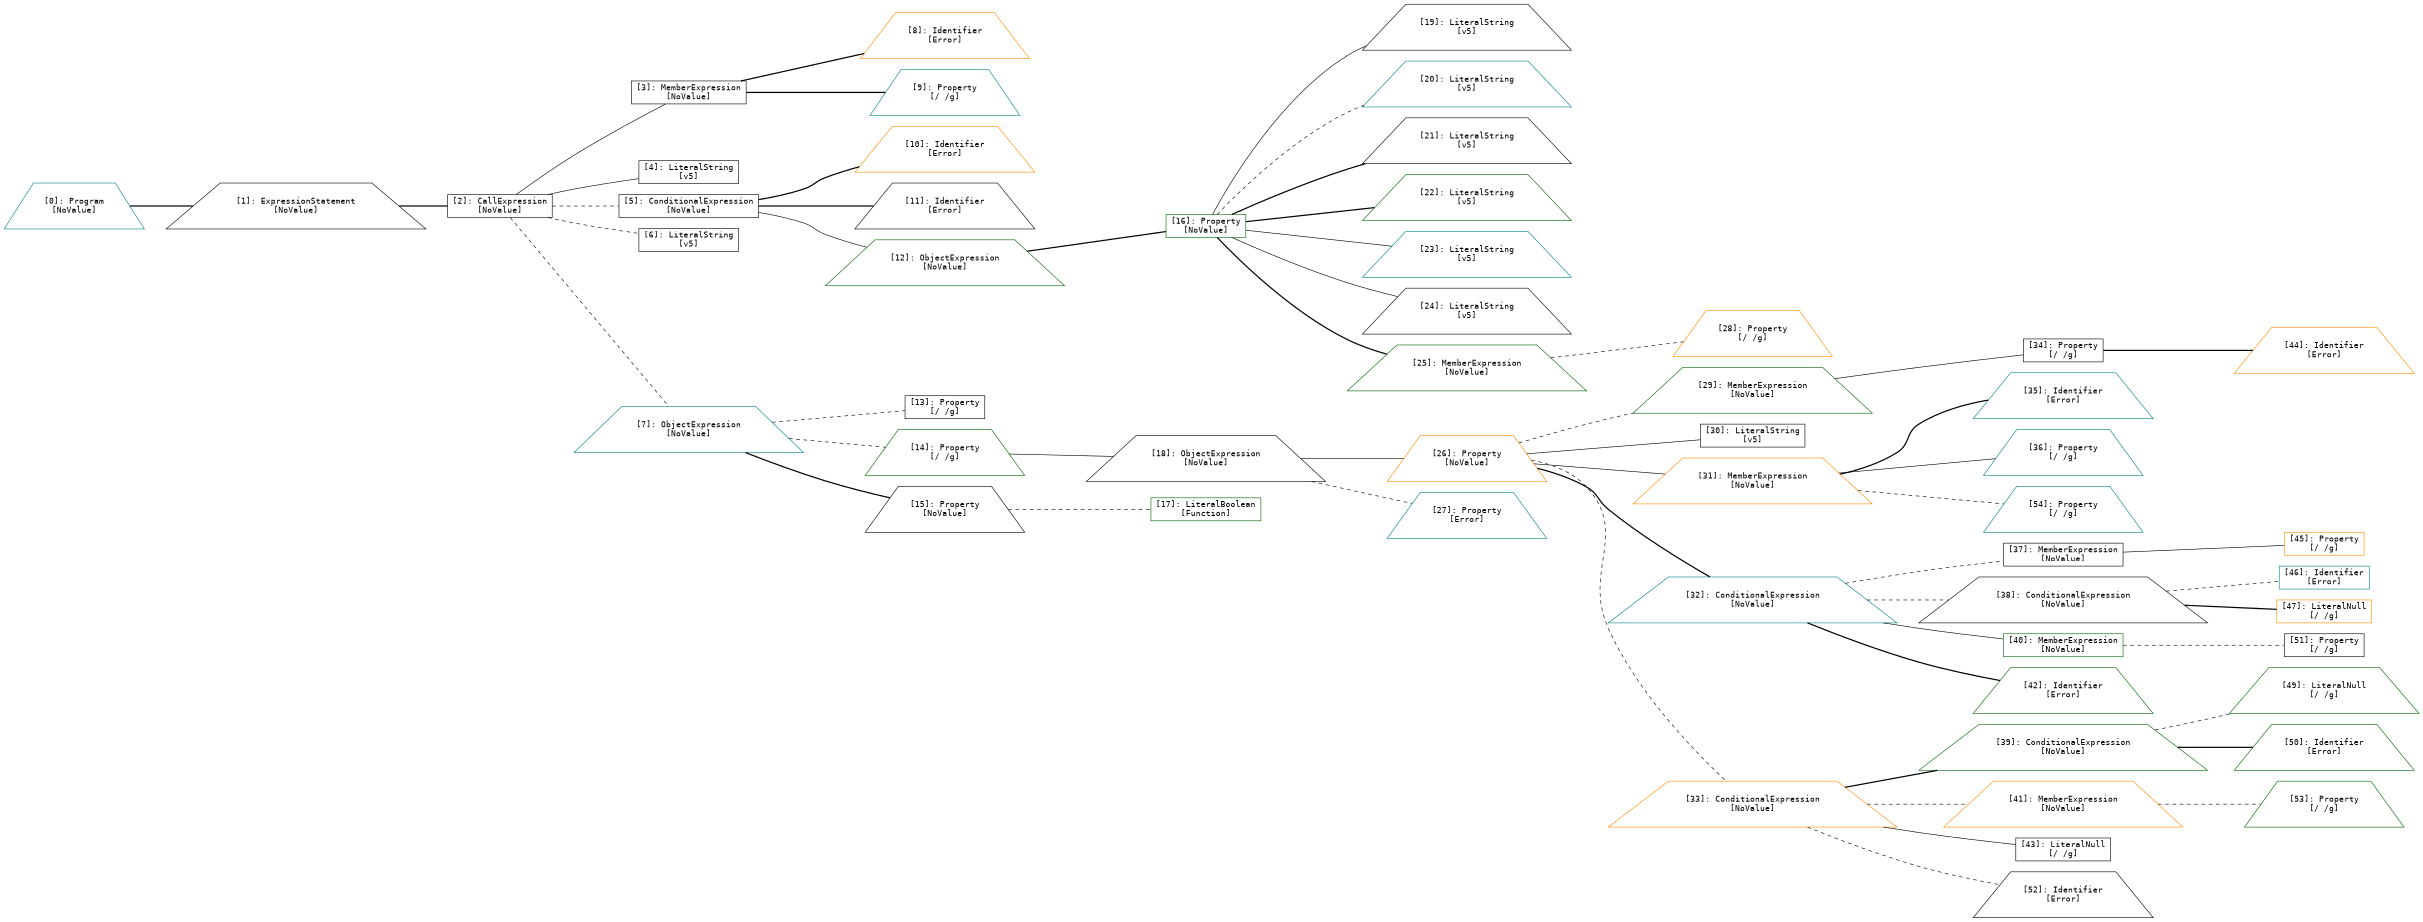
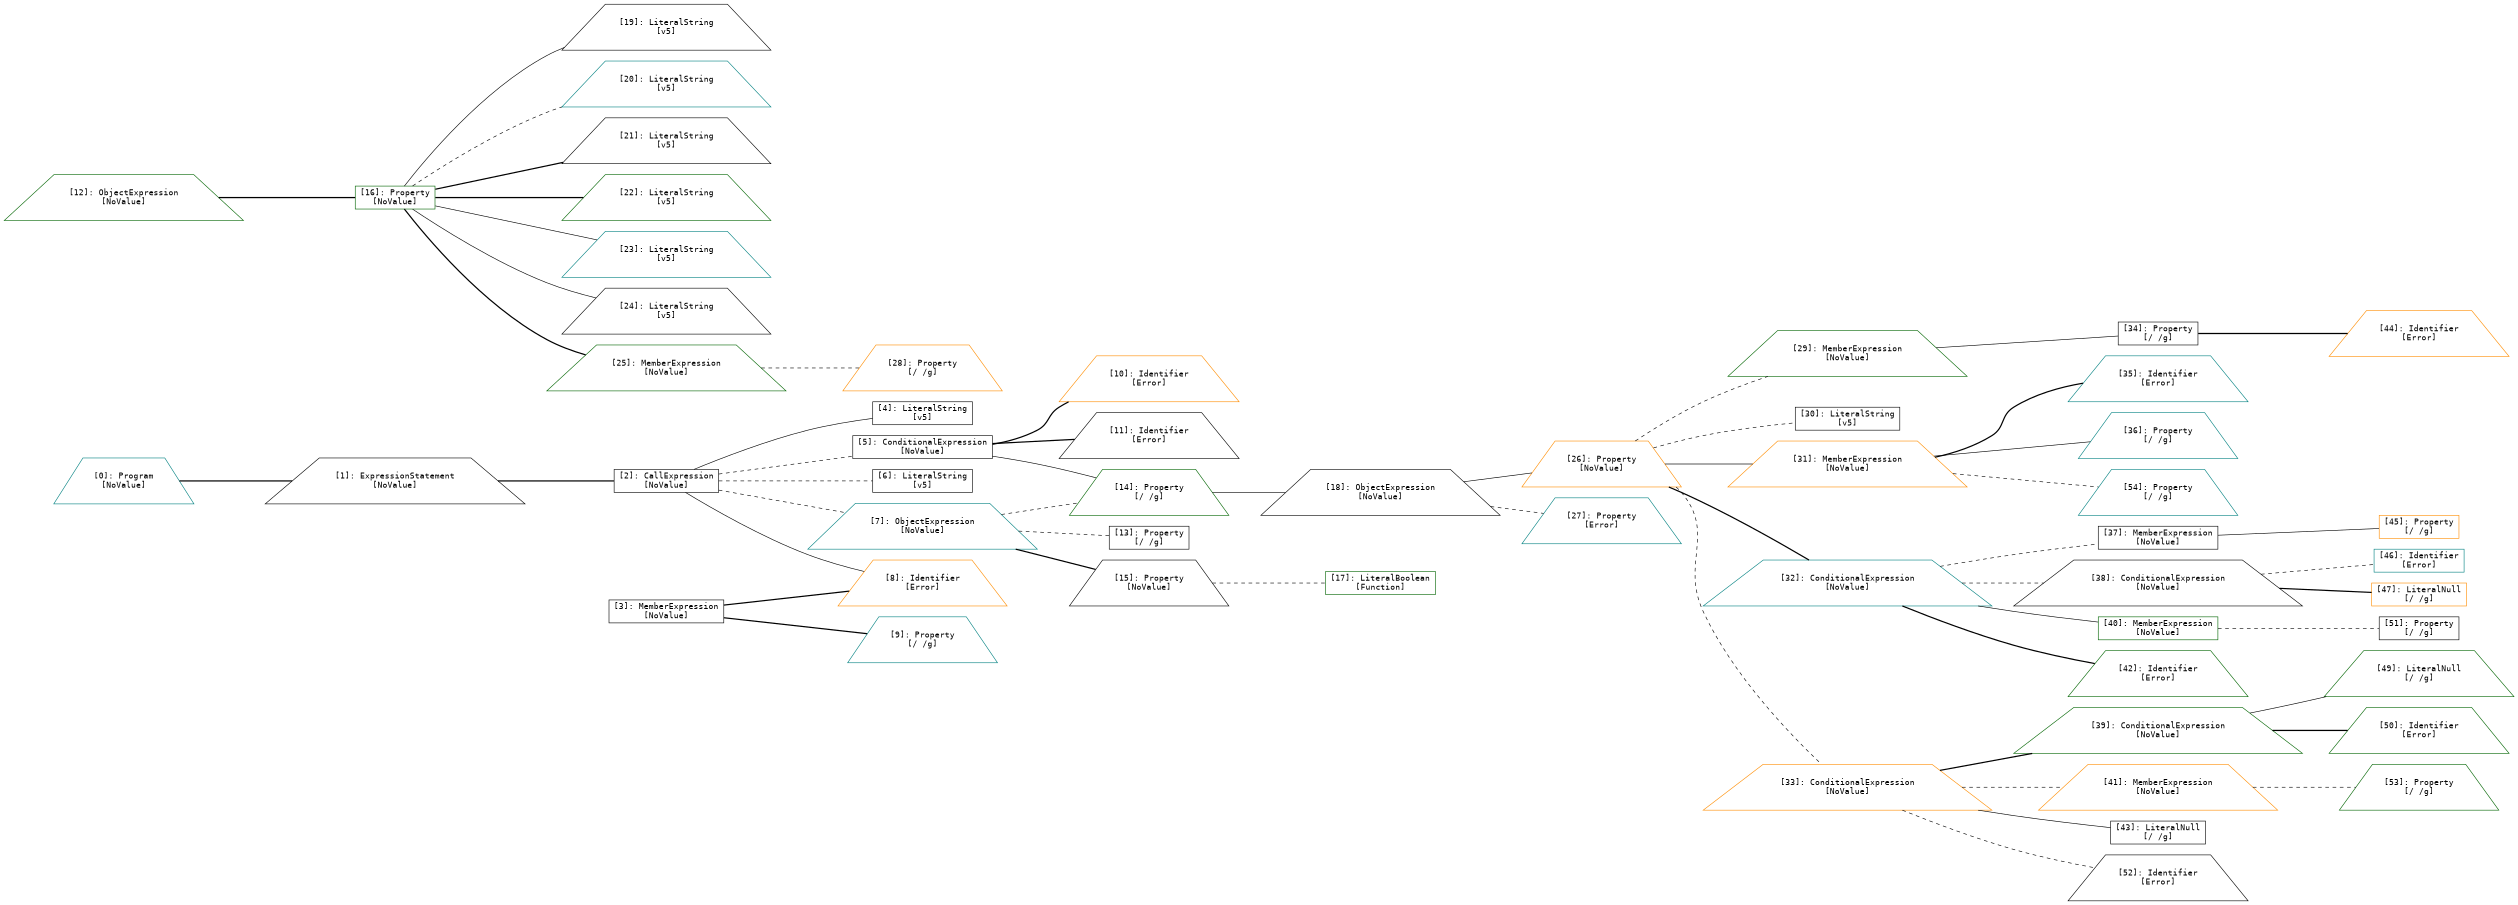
  graph {
    fontname="DejaVu Sans Mono"
    rankdir=LR
    node [color=black fontname="DejaVu Sans Mono" shape=trapezium]
    edge [fontname="DejaVu Sans Mono" style=dashed]
    n1 [color=teal label="[0]: Program\n[NoValue]"]
    n2 [label="[1]: ExpressionStatement\n[NoValue]"]
    n3 [label="[2]: CallExpression\n[NoValue]" shape=box]
    n4 [label="[3]: MemberExpression\n[NoValue]" shape=box]
    n5 [label="[4]: LiteralString\n[v5]" shape=box]
    n6 [label="[5]: ConditionalExpression\n[NoValue]" shape=box]
    n7 [label="[6]: LiteralString\n[v5]" shape=box]
    n8 [color=teal label="[7]: ObjectExpression\n[NoValue]"]
    n9 [color=darkorange label="[8]: Identifier\n[Error]"]
    n10 [color=teal label="[9]: Property\n[/ /g]"]
    n11 [color=darkorange label="[10]: Identifier\n[Error]"]
    n12 [label="[11]: Identifier\n[Error]"]
    n13 [color=darkgreen label="[12]: ObjectExpression\n[NoValue]"]
    n14 [label="[13]: Property\n[/ /g]" shape=box]
    n15 [color=darkgreen label="[14]: Property\n[/ /g]"]
    n16 [label="[15]: Property\n[NoValue]"]
    n17 [color=darkgreen label="[16]: Property\n[NoValue]" shape=box]
    n18 [label="[18]: ObjectExpression\n[NoValue]"]
    n19 [color=darkgreen label="[17]: LiteralBoolean\n[Function]" shape=box]
    n20 [label="[19]: LiteralString\n[v5]"]
    n21 [color=teal label="[20]: LiteralString\n[v5]"]
    n22 [label="[21]: LiteralString\n[v5]"]
    n23 [color=darkgreen label="[22]: LiteralString\n[v5]"]
    n24 [color=teal label="[23]: LiteralString\n[v5]"]
    n25 [label="[24]: LiteralString\n[v5]"]
    n26 [color=darkgreen label="[25]: MemberExpression\n[NoValue]"]
    n27 [color=darkorange label="[26]: Property\n[NoValue]"]
    n28 [color=teal label="[27]: Property\n[Error]"]
    n29 [color=darkorange label="[28]: Property\n[/ /g]"]
    n30 [color=darkgreen label="[29]: MemberExpression\n[NoValue]"]
    n31 [label="[30]: LiteralString\n[v5]" shape=box]
    n32 [color=darkorange label="[31]: MemberExpression\n[NoValue]"]
    n33 [color=teal label="[32]: ConditionalExpression\n[NoValue]"]
    n34 [color=darkorange label="[33]: ConditionalExpression\n[NoValue]"]
    n35 [label="[34]: Property\n[/ /g]" shape=box]
    n36 [color=teal label="[35]: Identifier\n[Error]"]
    n37 [color=teal label="[36]: Property\n[/ /g]"]
    n38 [color=teal label="[54]: Property\n[/ /g]"]
    n39 [label="[37]: MemberExpression\n[NoValue]" shape=box]
    n40 [label="[38]: ConditionalExpression\n[NoValue]"]
    n41 [color=darkgreen label="[40]: MemberExpression\n[NoValue]" shape=box]
    n42 [color=darkgreen label="[42]: Identifier\n[Error]"]
    n43 [color=darkgreen label="[39]: ConditionalExpression\n[NoValue]"]
    n44 [color=darkorange label="[41]: MemberExpression\n[NoValue]"]
    n45 [label="[43]: LiteralNull\n[/ /g]" shape=box]
    n46 [label="[52]: Identifier\n[Error]"]
    n47 [color=darkorange label="[44]: Identifier\n[Error]"]
    n48 [color=darkorange label="[45]: Property\n[/ /g]" shape=box]
    n49 [color=teal label="[46]: Identifier\n[Error]" shape=box]
    n50 [color=darkorange label="[47]: LiteralNull\n[/ /g]" shape=box]
    n51 [label="[51]: Property\n[/ /g]" shape=box]
    n52 [color=darkgreen label="[49]: LiteralNull\n[/ /g]"]
    n53 [color=darkgreen label="[50]: Identifier\n[Error]"]
    n54 [color=darkgreen label="[53]: Property\n[/ /g]"]
    n1 -- n2 [style=bold]
    n2 -- n3 [style=bold]
-   n3 -- n4 [style=solid]
+   n3 -- n9 [style=solid]
    n3 -- n5 [style=solid]
    n3 -- n6
    n3 -- n7
    n3 -- n8
    n4 -- n9 [style=bold]
    n4 -- n10 [style=bold]
    n6 -- n11 [style=bold]
    n6 -- n12 [style=bold]
-   n6 -- n13 [style=solid]
+   n6 -- n15 [style=solid]
    n8 -- n14
    n8 -- n15
    n8 -- n16 [style=bold]
    n13 -- n17 [style=bold]
    n15 -- n18 [style=solid]
    n16 -- n19
    n17 -- n20 [style=solid]
    n17 -- n21
    n17 -- n22 [style=bold]
    n17 -- n23 [style=bold]
    n17 -- n24 [style=solid]
    n17 -- n25 [style=solid]
    n17 -- n26 [style=bold]
    n18 -- n27 [style=solid]
    n18 -- n28
    n26 -- n29
    n27 -- n30
-   n27 -- n31 [style=solid]
+   n27 -- n31
    n27 -- n32 [style=solid]
    n27 -- n33 [style=bold]
    n27 -- n34
    n30 -- n35 [style=solid]
    n32 -- n36 [style=bold]
    n32 -- n37 [style=solid]
    n32 -- n38
    n33 -- n39
    n33 -- n40
    n33 -- n41 [style=solid]
    n33 -- n42 [style=bold]
    n34 -- n43 [style=bold]
    n34 -- n44
    n34 -- n45 [style=solid]
    n34 -- n46
    n35 -- n47 [style=bold]
    n39 -- n48 [style=solid]
    n40 -- n49
    n40 -- n50 [style=bold]
    n41 -- n51
-   n43 -- n52
+   n43 -- n52 [style=solid]
    n43 -- n53 [style=bold]
    n44 -- n54
  }
